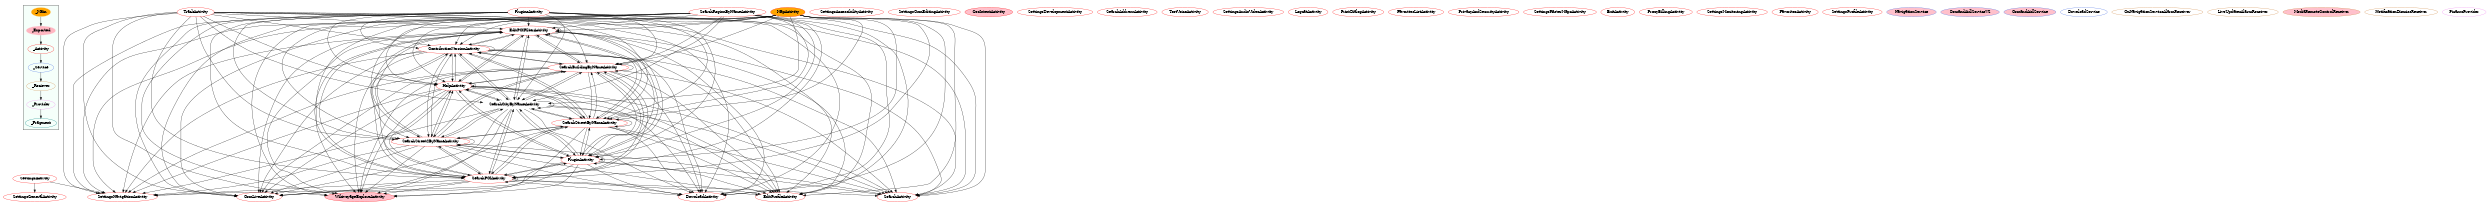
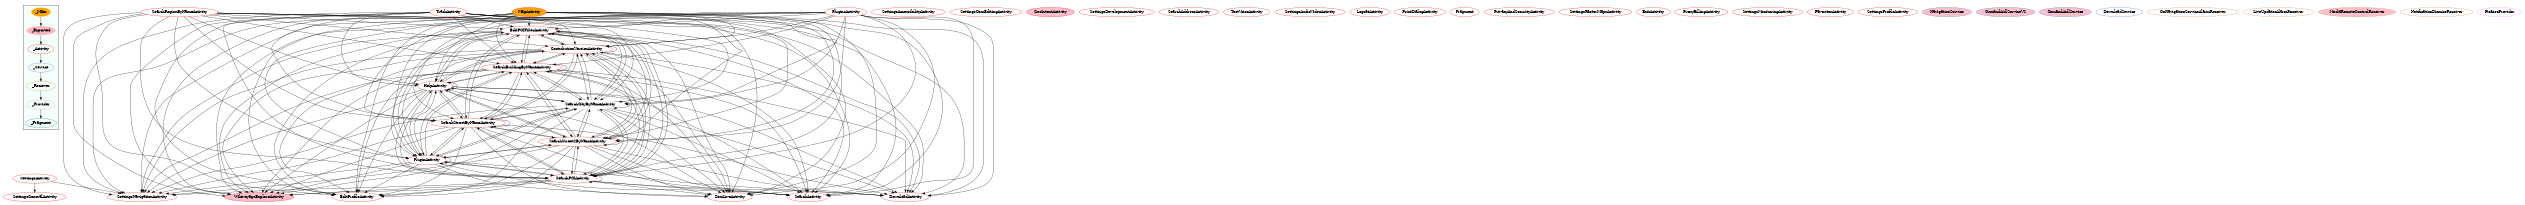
  digraph {
    node [color=red]
    _Activity
    _Service [color=royalblue]
    _Reciever [color=peru]
    _Provider [color=violet]
    _Fragment [color=teal]
    _Main [color=mintcream fillcolor=orange style=filled]
    _Exported [color=mintcream fillcolor=lightpink style=filled]
    EditPOIFilterActivity
    WikivoyageExploreActivity [fillcolor=pink style=filled]
    ContributionVersionActivity
    SearchBuildingByNameActivity
    SearchCityByNameActivity [color=mintcream]
    SearchStreetByNameActivity
    PluginActivity
    SearchPOIActivity
    SettingsNavigationActivity
    DownloadActivity
    SearchStreet2ByNameActivity
    EditProfileActivity
    SearchActivity
    HelpActivity
    OsmLiveActivity
    SettingsAccessibilityActivity
    SettingsOsmEditingActivity
    GeoIntentActivity [fillcolor=pink style=filled]
    TrackActivity
    SettingsDevelopmentActivity
    SearchAddressActivity
    TestVoiceActivity
    SettingsAudioVideoActivity
    LogcatActivity
    PluginsActivity
    PrintDialogActivity
    SearchRegionByNameActivity
    SettingsActivity
    SettingsGeneralActivity
-   FavoritesListActivity
+   FavoritesListActivity [label=Fragment]
    PrivacyAndSecurityActivity
    SettingsRasterMapsActivity
    ExitActivity
    ProxyBillingActivity
    SettingsMonitoringActivity
    FavoritesActivity
    SettingsProfileActivity
    MapActivity [fillcolor=orange style=filled]
    NavigationService [color=royalblue fillcolor=pink style=filled]
    OsmandAidlServiceV2 [color=royalblue fillcolor=pink style=filled]
    OsmandAidlService [color=royalblue fillcolor=pink style=filled]
    DownloadService [color=royalblue]
    OnNavigationServiceAlarmReceiver [color=peru]
    LiveUpdatesAlarmReceiver [color=peru]
    MediaRemoteControlReceiver [color=peru fillcolor=pink style=filled]
    NotificationDismissReceiver [color=peru]
    PicassoProvider [color=violet]
    subgraph cluster_1 {
      bgcolor=mintcream
      _Activity
      _Service
      _Reciever
      _Provider
      _Fragment
      _Main
      _Exported
    }
    _Activity -> _Service
    _Service -> _Reciever
    _Reciever -> _Provider
    _Provider -> _Fragment
    _Main -> _Exported
    _Exported -> _Activity
    EditPOIFilterActivity -> EditPOIFilterActivity
    EditPOIFilterActivity -> WikivoyageExploreActivity
    EditPOIFilterActivity -> ContributionVersionActivity
    EditPOIFilterActivity -> SearchBuildingByNameActivity
    EditPOIFilterActivity -> SearchCityByNameActivity
    EditPOIFilterActivity -> SearchStreetByNameActivity
    EditPOIFilterActivity -> PluginActivity
    EditPOIFilterActivity -> SearchPOIActivity
    EditPOIFilterActivity -> SettingsNavigationActivity
    EditPOIFilterActivity -> DownloadActivity
    EditPOIFilterActivity -> SearchStreet2ByNameActivity
    EditPOIFilterActivity -> EditProfileActivity
    EditPOIFilterActivity -> SearchActivity
    EditPOIFilterActivity -> HelpActivity
    EditPOIFilterActivity -> OsmLiveActivity
    ContributionVersionActivity -> EditPOIFilterActivity
    ContributionVersionActivity -> WikivoyageExploreActivity
    ContributionVersionActivity -> ContributionVersionActivity
    ContributionVersionActivity -> SearchBuildingByNameActivity
    ContributionVersionActivity -> SearchCityByNameActivity
    ContributionVersionActivity -> SearchStreetByNameActivity
    ContributionVersionActivity -> PluginActivity
    ContributionVersionActivity -> SearchPOIActivity
    ContributionVersionActivity -> SettingsNavigationActivity
    ContributionVersionActivity -> DownloadActivity
    ContributionVersionActivity -> SearchStreet2ByNameActivity
    ContributionVersionActivity -> EditProfileActivity
    ContributionVersionActivity -> SearchActivity
    ContributionVersionActivity -> HelpActivity
    ContributionVersionActivity -> OsmLiveActivity
    SearchBuildingByNameActivity -> EditPOIFilterActivity
    SearchBuildingByNameActivity -> WikivoyageExploreActivity
    SearchBuildingByNameActivity -> ContributionVersionActivity
    SearchBuildingByNameActivity -> SearchBuildingByNameActivity
    SearchBuildingByNameActivity -> SearchCityByNameActivity
    SearchBuildingByNameActivity -> SearchStreetByNameActivity
    SearchBuildingByNameActivity -> PluginActivity
    SearchBuildingByNameActivity -> SearchPOIActivity
    SearchBuildingByNameActivity -> SettingsNavigationActivity
    SearchBuildingByNameActivity -> DownloadActivity
    SearchBuildingByNameActivity -> SearchStreet2ByNameActivity
    SearchBuildingByNameActivity -> EditProfileActivity
    SearchBuildingByNameActivity -> SearchActivity
    SearchBuildingByNameActivity -> HelpActivity
    SearchBuildingByNameActivity -> OsmLiveActivity
    SearchCityByNameActivity -> EditPOIFilterActivity
    SearchCityByNameActivity -> WikivoyageExploreActivity
    SearchCityByNameActivity -> ContributionVersionActivity
    SearchCityByNameActivity -> SearchBuildingByNameActivity
    SearchCityByNameActivity -> SearchCityByNameActivity
    SearchCityByNameActivity -> SearchStreetByNameActivity
    SearchCityByNameActivity -> PluginActivity
    SearchCityByNameActivity -> SearchPOIActivity
    SearchCityByNameActivity -> SettingsNavigationActivity
    SearchCityByNameActivity -> DownloadActivity
    SearchCityByNameActivity -> SearchStreet2ByNameActivity
    SearchCityByNameActivity -> EditProfileActivity
    SearchCityByNameActivity -> SearchActivity
    SearchCityByNameActivity -> HelpActivity
    SearchCityByNameActivity -> OsmLiveActivity
    SearchStreetByNameActivity -> EditPOIFilterActivity
    SearchStreetByNameActivity -> WikivoyageExploreActivity
    SearchStreetByNameActivity -> ContributionVersionActivity
    SearchStreetByNameActivity -> SearchBuildingByNameActivity
    SearchStreetByNameActivity -> SearchCityByNameActivity
    SearchStreetByNameActivity -> SearchStreetByNameActivity
    SearchStreetByNameActivity -> PluginActivity
    SearchStreetByNameActivity -> SearchPOIActivity
+   SearchStreetByNameActivity -> SettingsNavigationActivity
    SearchStreetByNameActivity -> DownloadActivity
    SearchStreetByNameActivity -> SearchStreet2ByNameActivity
    SearchStreetByNameActivity -> EditProfileActivity
    SearchStreetByNameActivity -> SearchActivity
    SearchStreetByNameActivity -> HelpActivity
    SearchStreetByNameActivity -> OsmLiveActivity
    PluginActivity -> EditPOIFilterActivity
    PluginActivity -> WikivoyageExploreActivity
    PluginActivity -> SearchBuildingByNameActivity
    PluginActivity -> SearchCityByNameActivity
    PluginActivity -> SearchStreetByNameActivity
    PluginActivity -> PluginActivity
    PluginActivity -> SearchPOIActivity
    PluginActivity -> SettingsNavigationActivity
    PluginActivity -> DownloadActivity
    PluginActivity -> SearchStreet2ByNameActivity
    PluginActivity -> EditProfileActivity
    PluginActivity -> SearchActivity
    PluginActivity -> HelpActivity
    PluginActivity -> OsmLiveActivity
    SearchPOIActivity -> EditPOIFilterActivity
    SearchPOIActivity -> WikivoyageExploreActivity
    SearchPOIActivity -> ContributionVersionActivity
    SearchPOIActivity -> SearchBuildingByNameActivity
    SearchPOIActivity -> SearchCityByNameActivity
    SearchPOIActivity -> SearchStreetByNameActivity
    SearchPOIActivity -> PluginActivity
    SearchPOIActivity -> SearchPOIActivity
    SearchPOIActivity -> SettingsNavigationActivity
    SearchPOIActivity -> DownloadActivity
    SearchPOIActivity -> SearchStreet2ByNameActivity
    SearchPOIActivity -> EditProfileActivity
    SearchPOIActivity -> SearchActivity
    SearchPOIActivity -> HelpActivity
    SearchPOIActivity -> OsmLiveActivity
    SearchStreet2ByNameActivity -> EditPOIFilterActivity
    SearchStreet2ByNameActivity -> WikivoyageExploreActivity
    SearchStreet2ByNameActivity -> ContributionVersionActivity
    SearchStreet2ByNameActivity -> SearchBuildingByNameActivity
    SearchStreet2ByNameActivity -> SearchCityByNameActivity
    SearchStreet2ByNameActivity -> SearchStreetByNameActivity
    SearchStreet2ByNameActivity -> PluginActivity
    SearchStreet2ByNameActivity -> SearchPOIActivity
    SearchStreet2ByNameActivity -> SettingsNavigationActivity
    SearchStreet2ByNameActivity -> DownloadActivity
    SearchStreet2ByNameActivity -> SearchStreet2ByNameActivity
    SearchStreet2ByNameActivity -> EditProfileActivity
    SearchStreet2ByNameActivity -> SearchActivity
    SearchStreet2ByNameActivity -> HelpActivity
    SearchStreet2ByNameActivity -> OsmLiveActivity
    HelpActivity -> EditPOIFilterActivity
    HelpActivity -> WikivoyageExploreActivity
    HelpActivity -> ContributionVersionActivity
    HelpActivity -> SearchBuildingByNameActivity
    HelpActivity -> SearchCityByNameActivity
    HelpActivity -> SearchStreetByNameActivity
    HelpActivity -> PluginActivity
    HelpActivity -> SearchPOIActivity
    HelpActivity -> SettingsNavigationActivity
    HelpActivity -> DownloadActivity
    HelpActivity -> SearchStreet2ByNameActivity
    HelpActivity -> EditProfileActivity
    HelpActivity -> SearchActivity
    HelpActivity -> HelpActivity
    HelpActivity -> OsmLiveActivity
    TrackActivity -> EditPOIFilterActivity
    TrackActivity -> WikivoyageExploreActivity
    TrackActivity -> ContributionVersionActivity
    TrackActivity -> SearchBuildingByNameActivity
    TrackActivity -> SearchCityByNameActivity
    TrackActivity -> SearchStreetByNameActivity
    TrackActivity -> SearchPOIActivity
    TrackActivity -> SettingsNavigationActivity
    TrackActivity -> DownloadActivity
    TrackActivity -> SearchStreet2ByNameActivity
    TrackActivity -> EditProfileActivity
    TrackActivity -> SearchActivity
    TrackActivity -> HelpActivity
    TrackActivity -> OsmLiveActivity
    PluginsActivity -> EditPOIFilterActivity
    PluginsActivity -> WikivoyageExploreActivity
    PluginsActivity -> ContributionVersionActivity
    PluginsActivity -> SearchBuildingByNameActivity
    PluginsActivity -> SearchCityByNameActivity
    PluginsActivity -> SearchStreetByNameActivity
    PluginsActivity -> PluginActivity
    PluginsActivity -> SearchPOIActivity
    PluginsActivity -> SettingsNavigationActivity
    PluginsActivity -> DownloadActivity
    PluginsActivity -> SearchStreet2ByNameActivity
    PluginsActivity -> EditProfileActivity
    PluginsActivity -> SearchActivity
-   PluginsActivity -> HelpActivity
    PluginsActivity -> OsmLiveActivity
    SearchRegionByNameActivity -> EditPOIFilterActivity
    SearchRegionByNameActivity -> WikivoyageExploreActivity
    SearchRegionByNameActivity -> ContributionVersionActivity
    SearchRegionByNameActivity -> SearchBuildingByNameActivity
    SearchRegionByNameActivity -> SearchCityByNameActivity
    SearchRegionByNameActivity -> SearchStreetByNameActivity
    SearchRegionByNameActivity -> PluginActivity
    SearchRegionByNameActivity -> SearchPOIActivity
    SearchRegionByNameActivity -> SettingsNavigationActivity
    SearchRegionByNameActivity -> DownloadActivity
    SearchRegionByNameActivity -> SearchStreet2ByNameActivity
    SearchRegionByNameActivity -> EditProfileActivity
    SearchRegionByNameActivity -> SearchActivity
    SearchRegionByNameActivity -> HelpActivity
    SearchRegionByNameActivity -> OsmLiveActivity
    SettingsActivity -> SettingsNavigationActivity
    SettingsActivity -> SettingsGeneralActivity
    MapActivity -> EditPOIFilterActivity
    MapActivity -> WikivoyageExploreActivity
    MapActivity -> ContributionVersionActivity
    MapActivity -> SearchBuildingByNameActivity
    MapActivity -> SearchCityByNameActivity
    MapActivity -> SearchStreetByNameActivity
    MapActivity -> PluginActivity
    MapActivity -> SearchPOIActivity
    MapActivity -> SettingsNavigationActivity
    MapActivity -> DownloadActivity
    MapActivity -> SearchStreet2ByNameActivity
    MapActivity -> EditProfileActivity
    MapActivity -> SearchActivity
    MapActivity -> HelpActivity
    MapActivity -> OsmLiveActivity
  }
